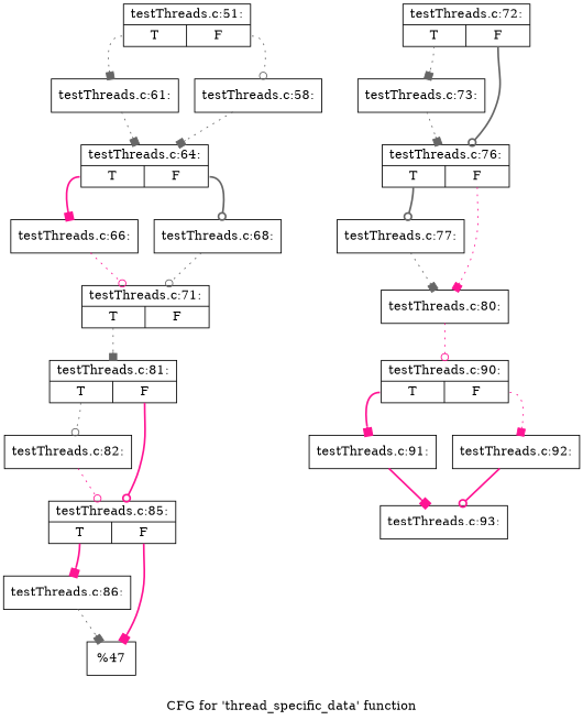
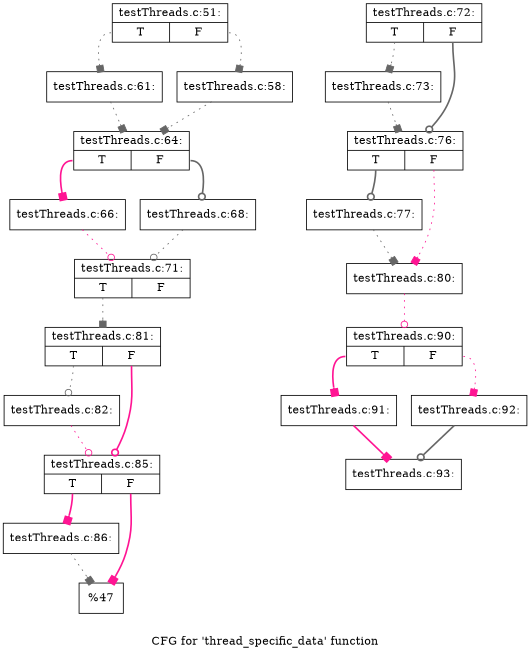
  digraph {
    label="CFG for 'thread_specific_data' function"
    node [shape=record]
    edge [arrowhead=box color=gray40 style=dotted]
    n1 [label="{testThreads.c:51:|{<s0>T|<s1>F}}"]
    n2 [label="{testThreads.c:61:}"]
    n3 [label="{testThreads.c:58:}"]
    n4 [label="{testThreads.c:64:|{<s0>T|<s1>F}}"]
    n5 [label="{testThreads.c:66:}"]
    n6 [label="{testThreads.c:68:}"]
    n7 [label="{testThreads.c:71:|{<s0>T|<s1>F}}"]
    n8 [label="{testThreads.c:81:|{<s0>T|<s1>F}}"]
    n9 [label="{testThreads.c:82:}"]
    n10 [label="{testThreads.c:85:|{<s0>T|<s1>F}}"]
    n11 [label="{testThreads.c:72:|{<s0>T|<s1>F}}"]
    n12 [label="{testThreads.c:73:}"]
    n13 [label="{testThreads.c:76:|{<s0>T|<s1>F}}"]
    n14 [label="{testThreads.c:86:}"]
    n15 [label="{%47}"]
    n16 [label="{testThreads.c:77:}"]
    n17 [label="{testThreads.c:80:}"]
    n18 [label="{testThreads.c:90:|{<s0>T|<s1>F}}"]
    n19 [label="{testThreads.c:91:}"]
    n20 [label="{testThreads.c:92:}"]
    n21 [label="{testThreads.c:93:}"]
    n1 -> n2 [tailport=s0]
-   n1 -> n3 [arrowhead=odot tailport=s1]
+   n1 -> n3 [tailport=s1]
    n2 -> n4
    n3 -> n4
    n4 -> n5 [color=deeppink style=bold tailport=s0]
    n4 -> n6 [arrowhead=odot style=bold tailport=s1]
    n5 -> n7 [arrowhead=odot color=deeppink]
    n6 -> n7 [arrowhead=odot]
    n7 -> n8 [tailport=s0]
    n8 -> n9 [arrowhead=odot tailport=s0]
    n8 -> n10 [arrowhead=odot color=deeppink style=bold tailport=s1]
    n9 -> n10 [arrowhead=odot color=deeppink]
    n10 -> n14 [color=deeppink style=bold tailport=s0]
    n10 -> n15 [color=deeppink style=bold tailport=s1]
    n11 -> n12 [tailport=s0]
    n11 -> n13 [arrowhead=odot style=bold tailport=s1]
    n12 -> n13
    n13 -> n16 [arrowhead=odot style=bold tailport=s0]
    n13 -> n17 [color=deeppink tailport=s1]
    n14 -> n15
    n16 -> n17
    n17 -> n18 [arrowhead=odot color=deeppink]
    n18 -> n19 [color=deeppink style=bold tailport=s0]
    n18 -> n20 [color=deeppink tailport=s1]
    n19 -> n21 [color=deeppink style=bold]
-   n20 -> n21 [arrowhead=odot color=deeppink style=bold]
+   n20 -> n21 [arrowhead=odot style=bold]
  }
